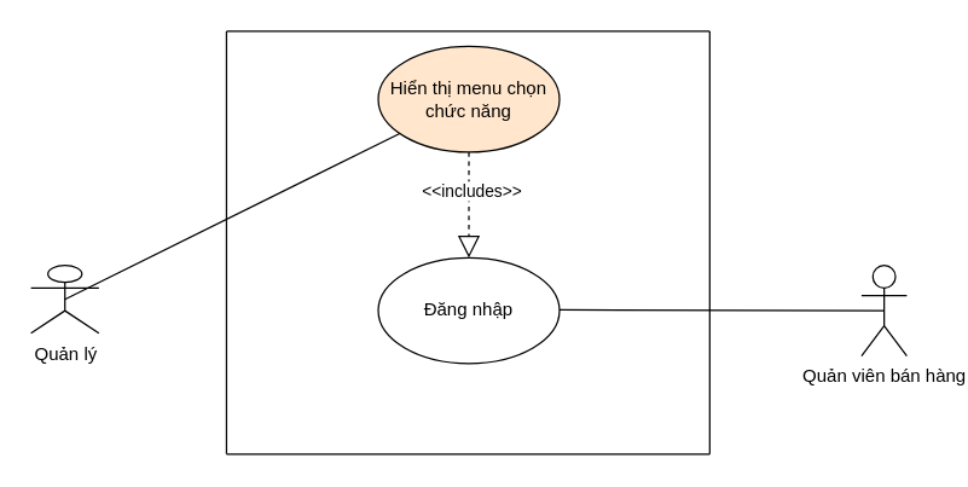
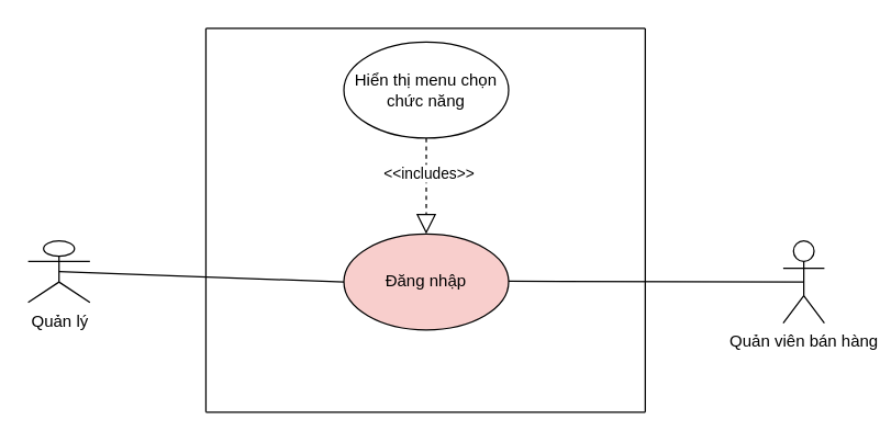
  <mxCell id="0" />
  <mxCell id="1" parent="0" />
  <mxCell id="2" value="Quản lý" style="shape=umlActor;verticalLabelPosition=bottom;verticalAlign=top;html=1;" parent="1" vertex="1"><mxGeometry x="20" y="175" width="45" height="45" as="geometry" /></mxCell>
  <mxCell id="3" value="Quản viên bán hàng" style="shape=umlActor;verticalLabelPosition=bottom;verticalAlign=top;html=1;" parent="1" vertex="1"><mxGeometry x="570" y="175" width="30" height="60" as="geometry" /></mxCell>
- <mxCell id="4" value="Đăng nhập" style="ellipse;whiteSpace=wrap;html=1;" parent="1" vertex="1"><mxGeometry x="250" y="170" width="120" height="70" as="geometry" /></mxCell>
+ <mxCell id="4" value="Đăng nhập" style="ellipse;whiteSpace=wrap;html=1;fillColor=#f8cecc;" parent="1" vertex="1"><mxGeometry x="250" y="170" width="120" height="70" as="geometry" /></mxCell>
  <mxCell id="5" value="" style="endArrow=block;dashed=1;endFill=0;endSize=12;html=1;rounded=0;entryX=0.5;entryY=0;entryDx=0;entryDy=0;" parent="1" target="4" edge="1"><mxGeometry width="160" relative="1" as="geometry"><mxPoint x="310" y="100" as="sourcePoint" /><mxPoint x="360" y="260" as="targetPoint" /></mxGeometry></mxCell>
  <mxCell id="6" value="&amp;lt;&amp;lt;includes&amp;gt;&amp;gt;" style="edgeLabel;html=1;align=center;verticalAlign=middle;resizable=0;points=[];" vertex="1" connectable="0" parent="5"><mxGeometry x="-0.286" y="1" relative="1" as="geometry"><mxPoint as="offset" /></mxGeometry></mxCell>
- <mxCell id="7" value="Hiển thị menu chọn chức năng" style="ellipse;whiteSpace=wrap;html=1;fillColor=#ffe6cc;" parent="1" vertex="1"><mxGeometry x="250" y="30" width="120" height="70" as="geometry" /></mxCell>
- <mxCell id="8" value="" style="endArrow=none;html=1;rounded=0;exitX=0.5;exitY=0.5;exitDx=0;exitDy=0;exitPerimeter=0;" parent="1" source="2" target="7" edge="1"><mxGeometry width="50" height="50" relative="1" as="geometry"><mxPoint x="260" y="180" as="sourcePoint" /><mxPoint x="310" y="130" as="targetPoint" /></mxGeometry></mxCell>
+ <mxCell id="7" value="Hiển thị menu chọn chức năng" style="ellipse;whiteSpace=wrap;html=1;" parent="1" vertex="1"><mxGeometry x="250" y="30" width="120" height="70" as="geometry" /></mxCell>
+ <mxCell id="8" value="" style="endArrow=none;html=1;rounded=0;exitX=0.5;exitY=0.5;exitDx=0;exitDy=0;exitPerimeter=0;entryX=0;entryY=0.5;entryDx=0;entryDy=0;" parent="1" source="2" target="4" edge="1"><mxGeometry width="50" height="50" relative="1" as="geometry"><mxPoint x="260" y="180" as="sourcePoint" /><mxPoint x="310" y="130" as="targetPoint" /></mxGeometry></mxCell>
  <mxCell id="9" value="" style="endArrow=none;html=1;rounded=0;exitX=0.5;exitY=0.5;exitDx=0;exitDy=0;exitPerimeter=0;" parent="1" edge="1"><mxGeometry width="50" height="50" relative="1" as="geometry"><mxPoint x="370" y="204.5" as="sourcePoint" /><mxPoint x="585" y="205" as="targetPoint" /></mxGeometry></mxCell>
  <mxCell id="10" value="" style="endArrow=none;html=1;rounded=0;" parent="1" edge="1"><mxGeometry width="50" height="50" relative="1" as="geometry"><mxPoint x="149.5" y="300" as="sourcePoint" /><mxPoint x="149.5" y="20" as="targetPoint" /></mxGeometry></mxCell>
  <mxCell id="11" value="" style="endArrow=none;html=1;rounded=0;" parent="1" edge="1"><mxGeometry width="50" height="50" relative="1" as="geometry"><mxPoint x="149.5" y="300" as="sourcePoint" /><mxPoint x="469.5" y="300" as="targetPoint" /></mxGeometry></mxCell>
  <mxCell id="12" value="" style="endArrow=none;html=1;rounded=0;" parent="1" edge="1"><mxGeometry width="50" height="50" relative="1" as="geometry"><mxPoint x="469.5" y="20" as="sourcePoint" /><mxPoint x="469.5" y="300" as="targetPoint" /></mxGeometry></mxCell>
  <mxCell id="13" value="" style="endArrow=none;html=1;rounded=0;" parent="1" edge="1"><mxGeometry width="50" height="50" relative="1" as="geometry"><mxPoint x="149.5" y="20" as="sourcePoint" /><mxPoint x="469.5" y="20" as="targetPoint" /></mxGeometry></mxCell>
